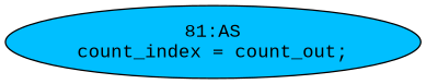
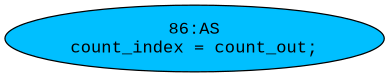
  strict digraph {
    fontname="Liberation Mono"
-   n1 [ast="<pyverilog.vparser.ast.Assign object at 0x7f284bca9150>" def_var="['count_index']" fillcolor=deepskyblue label="81:AS\ncount_index = count_out;" statements="[]" style=filled typ=Assign use_var="['count_out']" fontname="Liberation Mono"]
+   n1 [ast="<pyverilog.vparser.ast.Assign object at 0x7f284bca9150>" def_var="['count_index']" fillcolor=deepskyblue label="86:AS\ncount_index = count_out;" statements="[]" style=filled typ=Assign use_var="['count_out']" fontname="Liberation Mono"]
  }
